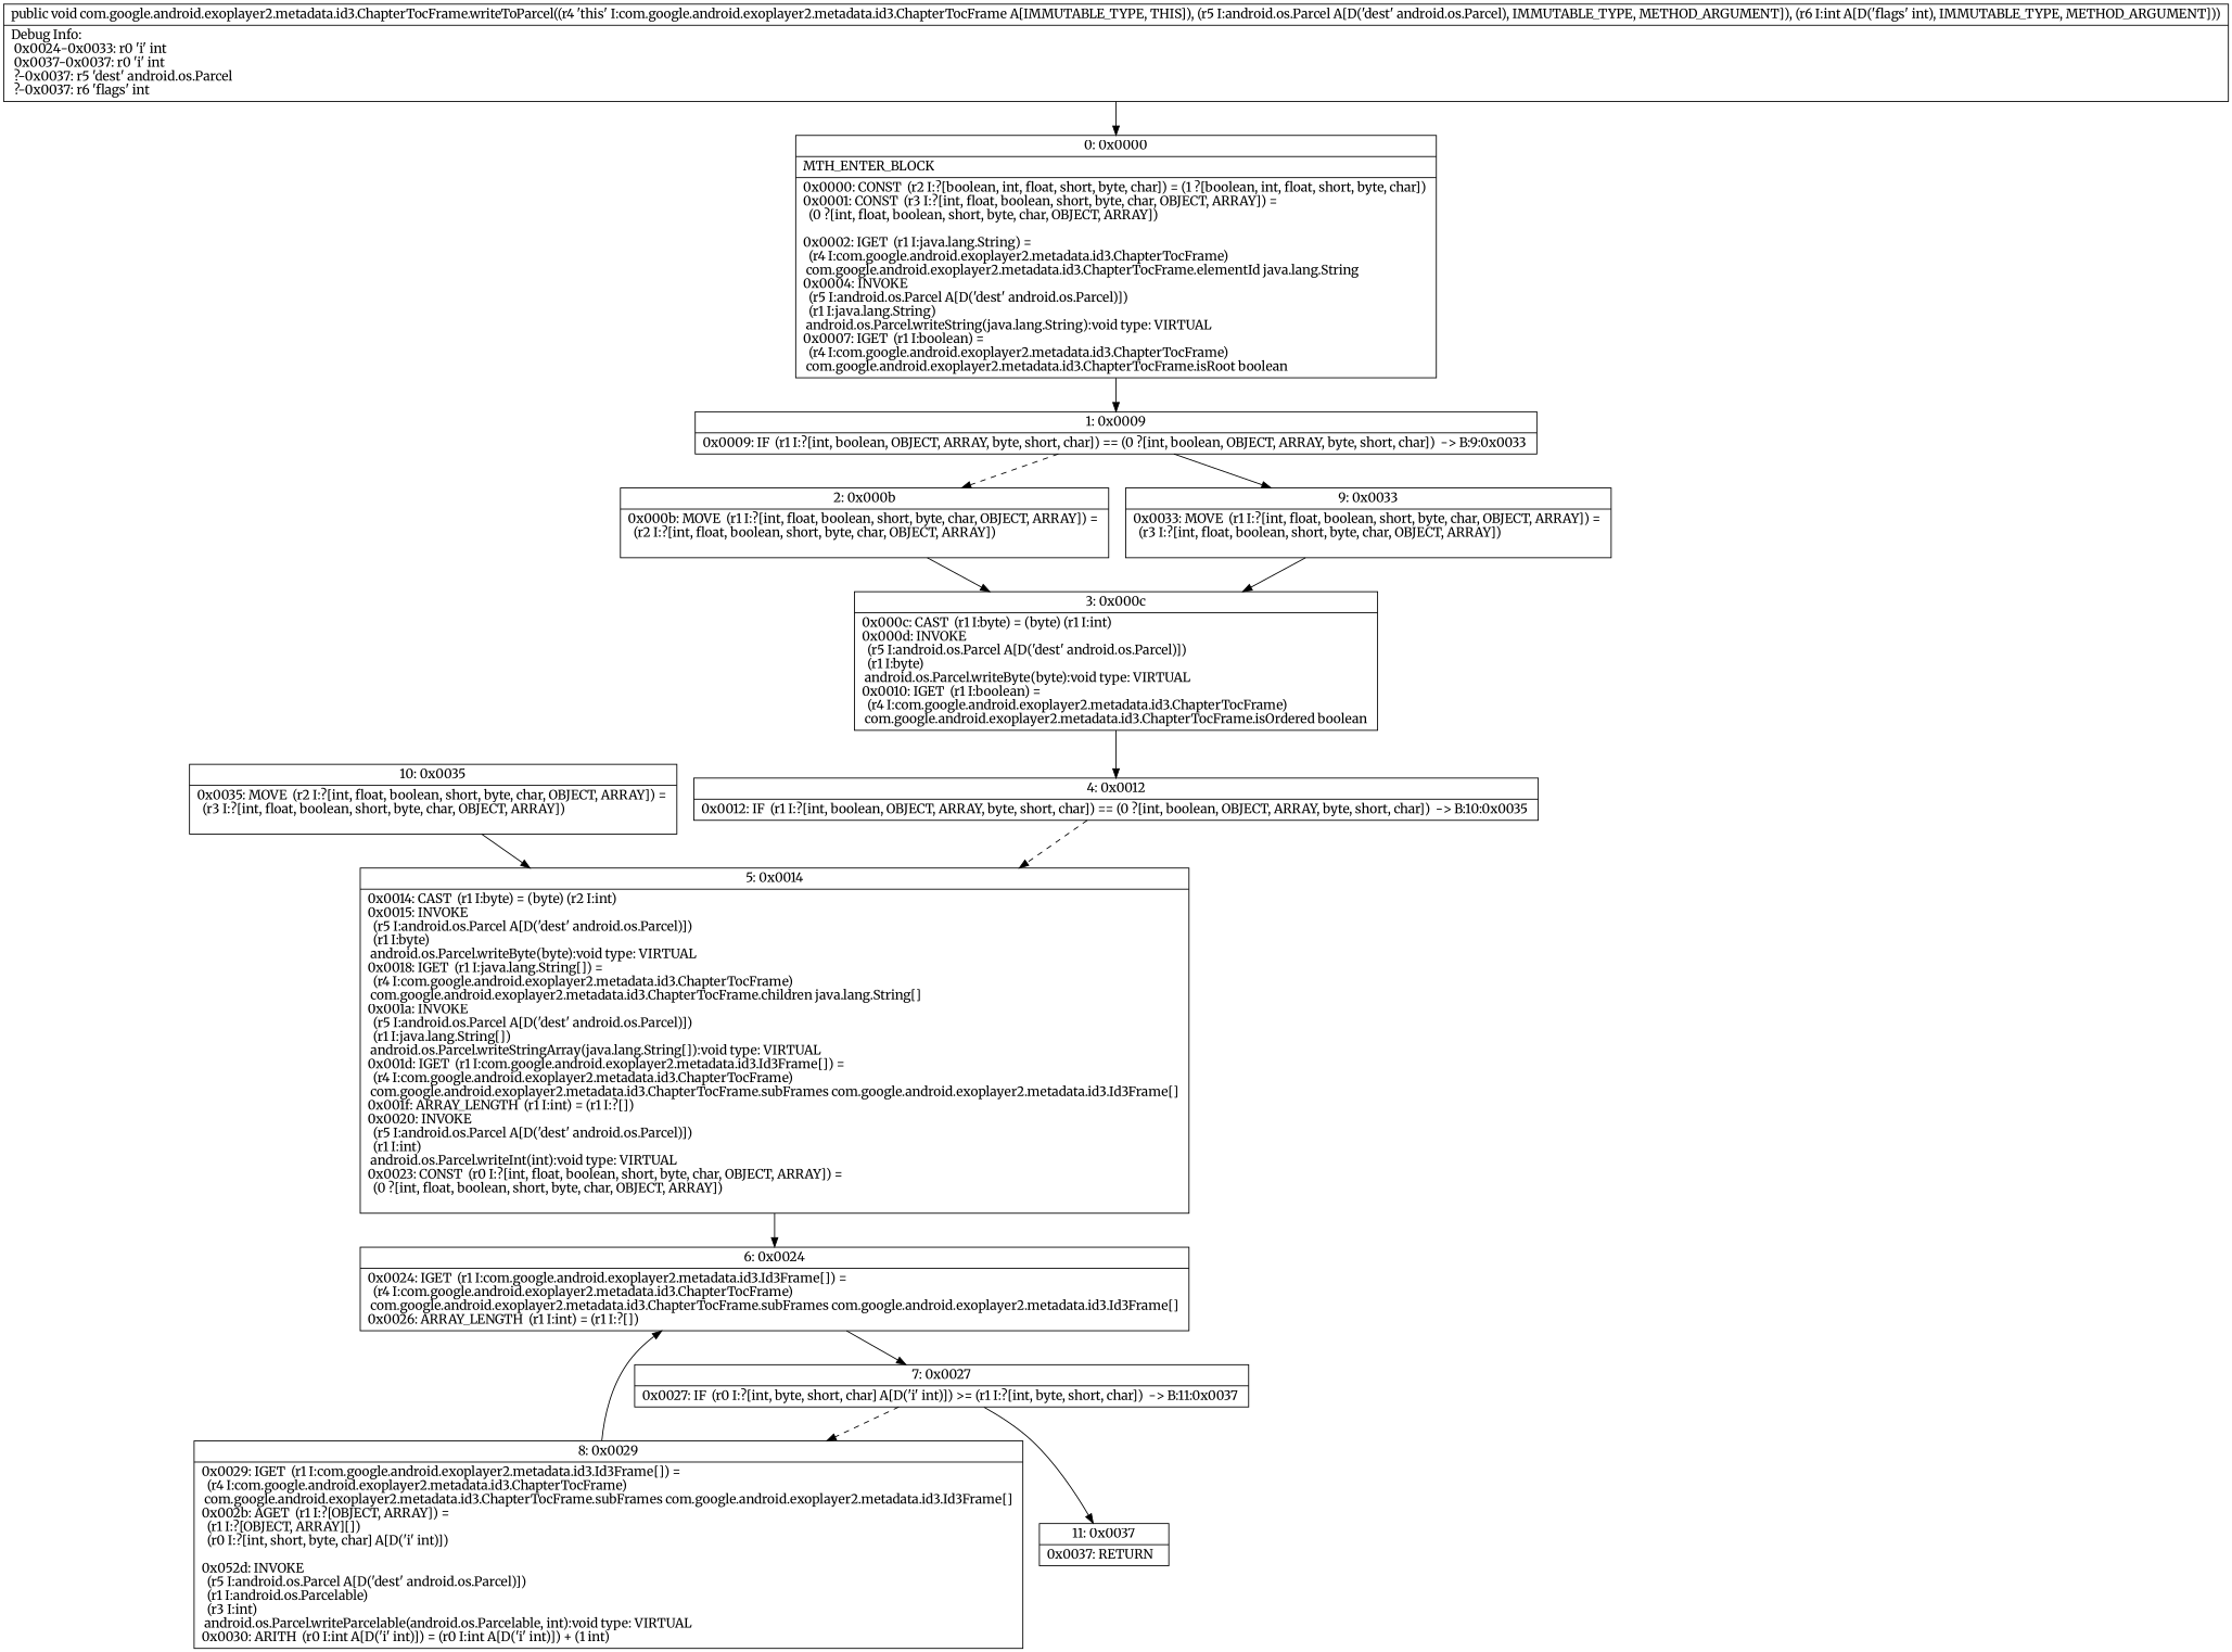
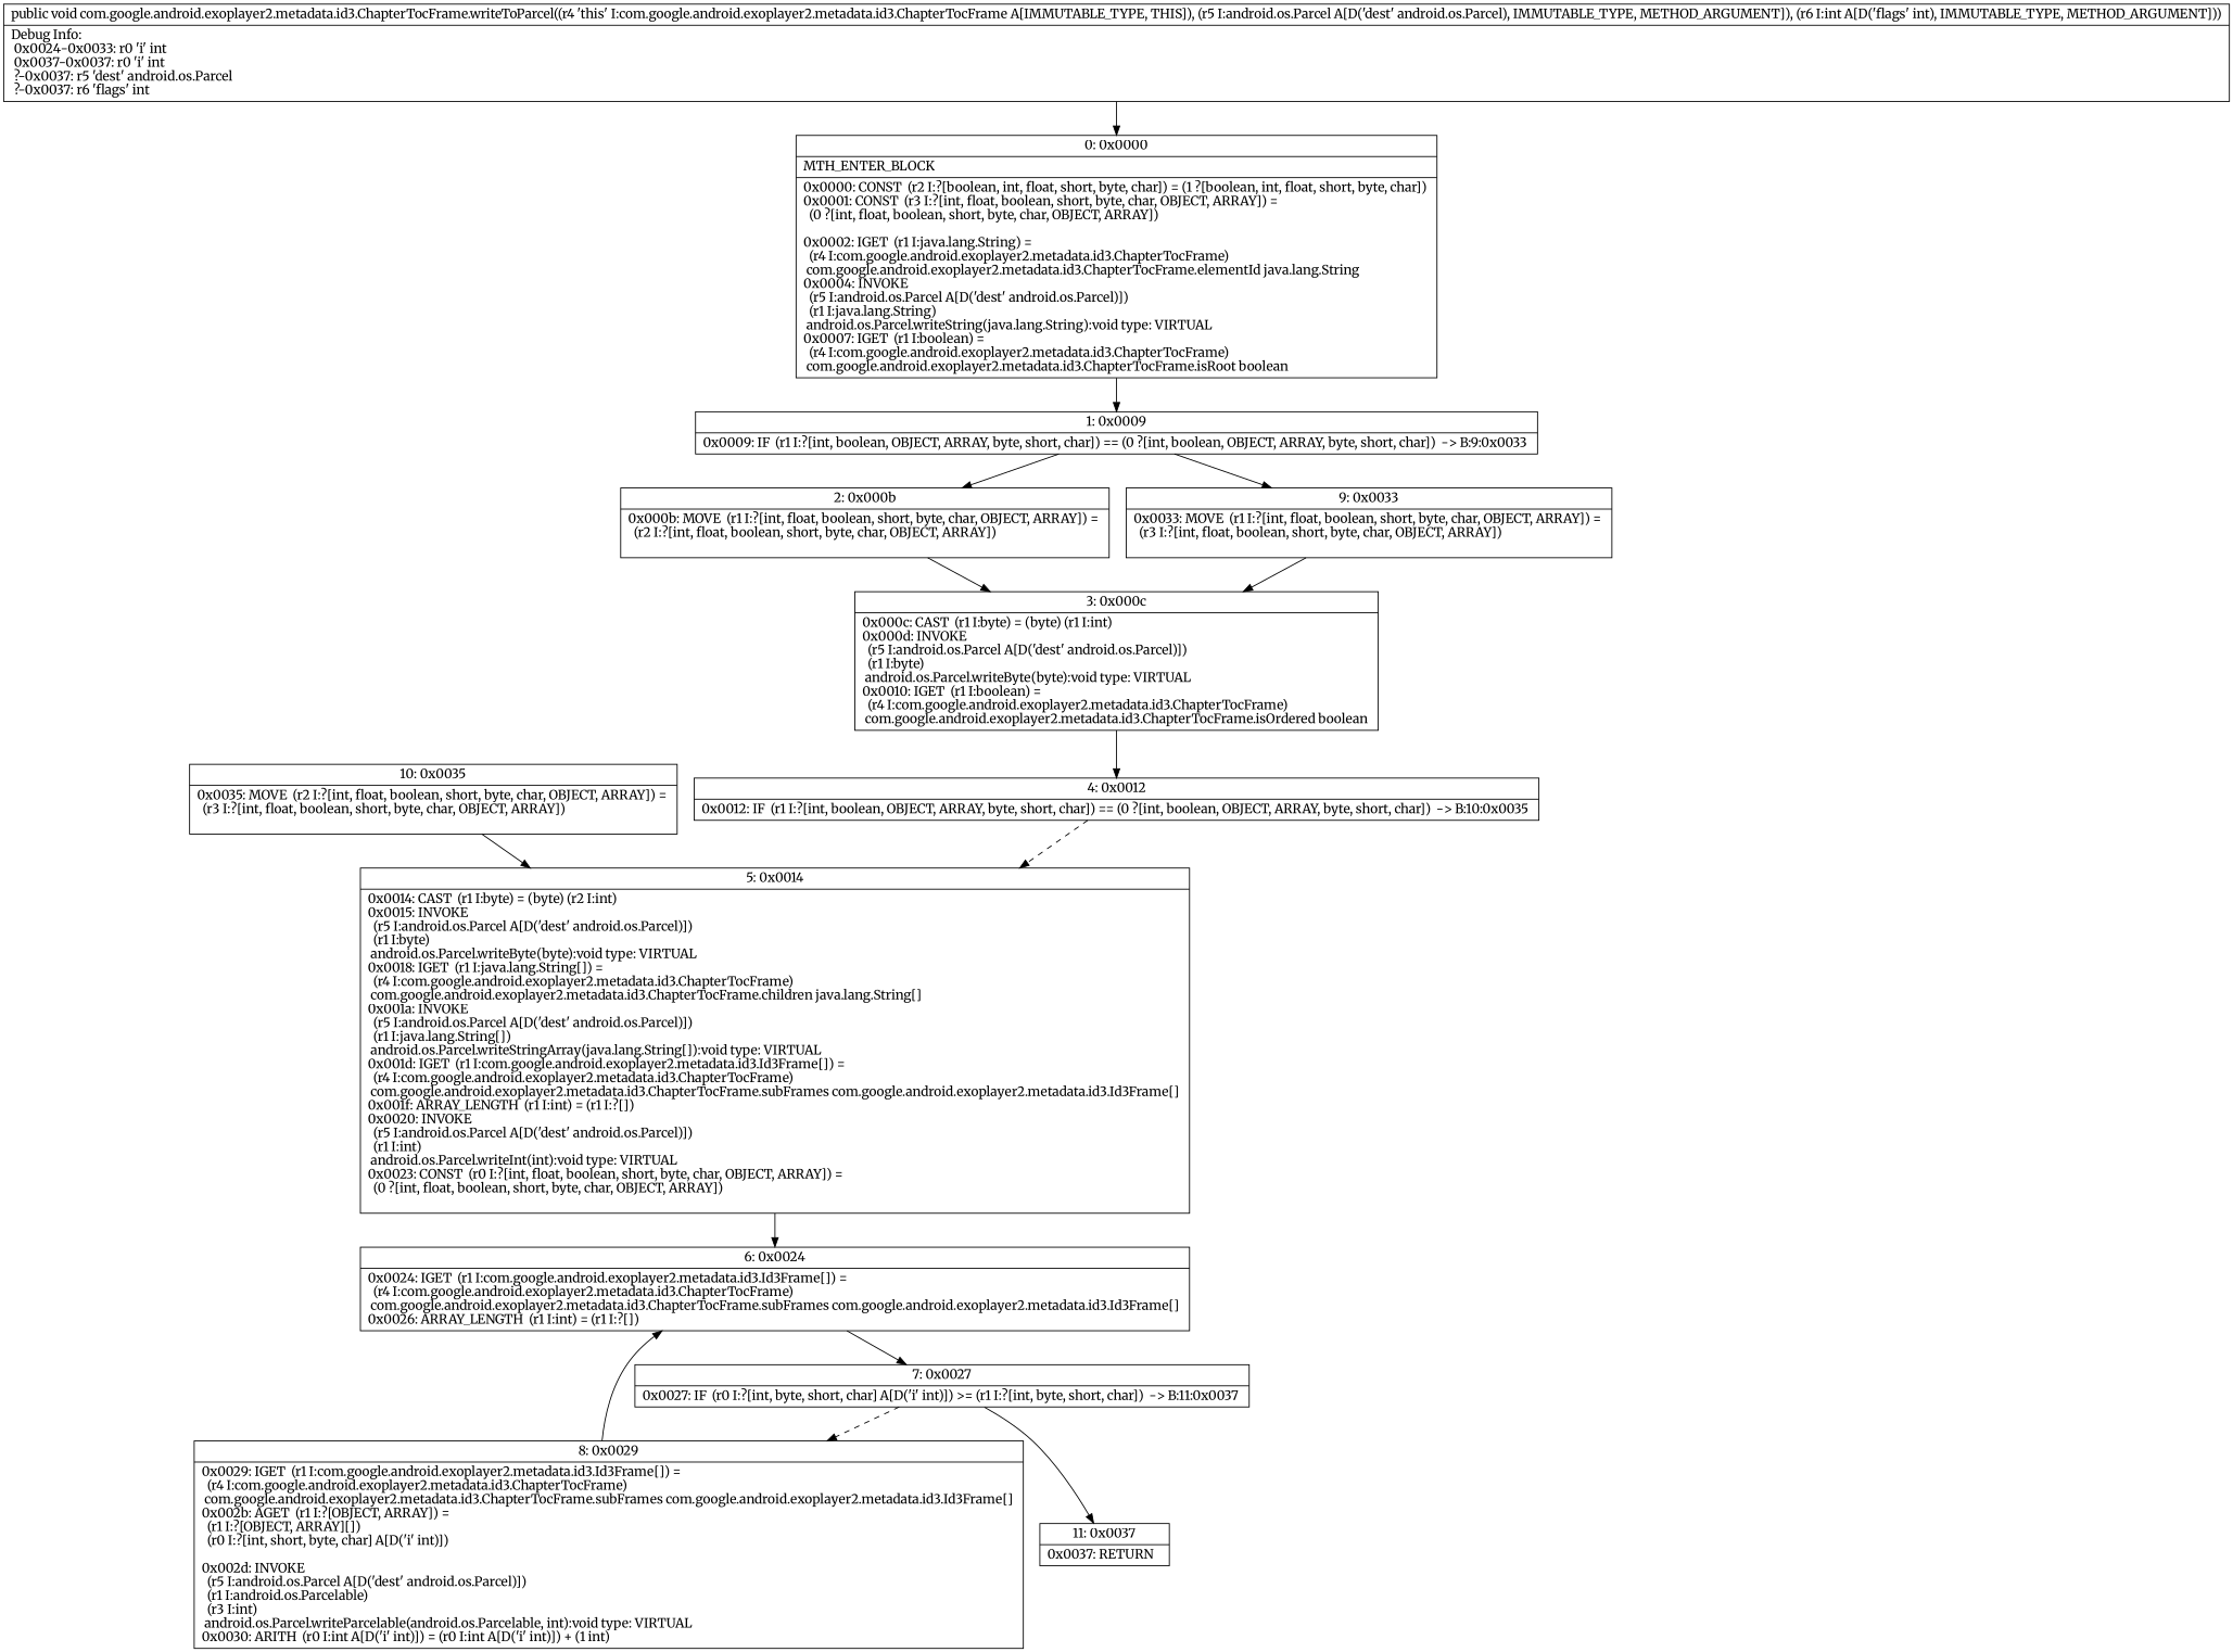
  digraph {
    fontname=Merriweather
    node [fontname=Merriweather shape=record]
    edge [fontname=Merriweather]
    n1 [label="{0\:\ 0x0000|MTH_ENTER_BLOCK\l|0x0000: CONST  (r2 I:?[boolean, int, float, short, byte, char]) = (1 ?[boolean, int, float, short, byte, char]) \l0x0001: CONST  (r3 I:?[int, float, boolean, short, byte, char, OBJECT, ARRAY]) = \l  (0 ?[int, float, boolean, short, byte, char, OBJECT, ARRAY])\l \l0x0002: IGET  (r1 I:java.lang.String) = \l  (r4 I:com.google.android.exoplayer2.metadata.id3.ChapterTocFrame)\l com.google.android.exoplayer2.metadata.id3.ChapterTocFrame.elementId java.lang.String \l0x0004: INVOKE  \l  (r5 I:android.os.Parcel A[D('dest' android.os.Parcel)])\l  (r1 I:java.lang.String)\l android.os.Parcel.writeString(java.lang.String):void type: VIRTUAL \l0x0007: IGET  (r1 I:boolean) = \l  (r4 I:com.google.android.exoplayer2.metadata.id3.ChapterTocFrame)\l com.google.android.exoplayer2.metadata.id3.ChapterTocFrame.isRoot boolean \l}"]
    n2 [label="{1\:\ 0x0009|0x0009: IF  (r1 I:?[int, boolean, OBJECT, ARRAY, byte, short, char]) == (0 ?[int, boolean, OBJECT, ARRAY, byte, short, char])  \-\> B:9:0x0033 \l}"]
    n3 [label="{2\:\ 0x000b|0x000b: MOVE  (r1 I:?[int, float, boolean, short, byte, char, OBJECT, ARRAY]) = \l  (r2 I:?[int, float, boolean, short, byte, char, OBJECT, ARRAY])\l \l}"]
    n4 [label="{9\:\ 0x0033|0x0033: MOVE  (r1 I:?[int, float, boolean, short, byte, char, OBJECT, ARRAY]) = \l  (r3 I:?[int, float, boolean, short, byte, char, OBJECT, ARRAY])\l \l}"]
    n5 [label="{3\:\ 0x000c|0x000c: CAST  (r1 I:byte) = (byte) (r1 I:int) \l0x000d: INVOKE  \l  (r5 I:android.os.Parcel A[D('dest' android.os.Parcel)])\l  (r1 I:byte)\l android.os.Parcel.writeByte(byte):void type: VIRTUAL \l0x0010: IGET  (r1 I:boolean) = \l  (r4 I:com.google.android.exoplayer2.metadata.id3.ChapterTocFrame)\l com.google.android.exoplayer2.metadata.id3.ChapterTocFrame.isOrdered boolean \l}"]
    n6 [label="{4\:\ 0x0012|0x0012: IF  (r1 I:?[int, boolean, OBJECT, ARRAY, byte, short, char]) == (0 ?[int, boolean, OBJECT, ARRAY, byte, short, char])  \-\> B:10:0x0035 \l}"]
    n7 [label="{5\:\ 0x0014|0x0014: CAST  (r1 I:byte) = (byte) (r2 I:int) \l0x0015: INVOKE  \l  (r5 I:android.os.Parcel A[D('dest' android.os.Parcel)])\l  (r1 I:byte)\l android.os.Parcel.writeByte(byte):void type: VIRTUAL \l0x0018: IGET  (r1 I:java.lang.String[]) = \l  (r4 I:com.google.android.exoplayer2.metadata.id3.ChapterTocFrame)\l com.google.android.exoplayer2.metadata.id3.ChapterTocFrame.children java.lang.String[] \l0x001a: INVOKE  \l  (r5 I:android.os.Parcel A[D('dest' android.os.Parcel)])\l  (r1 I:java.lang.String[])\l android.os.Parcel.writeStringArray(java.lang.String[]):void type: VIRTUAL \l0x001d: IGET  (r1 I:com.google.android.exoplayer2.metadata.id3.Id3Frame[]) = \l  (r4 I:com.google.android.exoplayer2.metadata.id3.ChapterTocFrame)\l com.google.android.exoplayer2.metadata.id3.ChapterTocFrame.subFrames com.google.android.exoplayer2.metadata.id3.Id3Frame[] \l0x001f: ARRAY_LENGTH  (r1 I:int) = (r1 I:?[]) \l0x0020: INVOKE  \l  (r5 I:android.os.Parcel A[D('dest' android.os.Parcel)])\l  (r1 I:int)\l android.os.Parcel.writeInt(int):void type: VIRTUAL \l0x0023: CONST  (r0 I:?[int, float, boolean, short, byte, char, OBJECT, ARRAY]) = \l  (0 ?[int, float, boolean, short, byte, char, OBJECT, ARRAY])\l \l}"]
    n8 [label="{6\:\ 0x0024|0x0024: IGET  (r1 I:com.google.android.exoplayer2.metadata.id3.Id3Frame[]) = \l  (r4 I:com.google.android.exoplayer2.metadata.id3.ChapterTocFrame)\l com.google.android.exoplayer2.metadata.id3.ChapterTocFrame.subFrames com.google.android.exoplayer2.metadata.id3.Id3Frame[] \l0x0026: ARRAY_LENGTH  (r1 I:int) = (r1 I:?[]) \l}"]
    n9 [label="{10\:\ 0x0035|0x0035: MOVE  (r2 I:?[int, float, boolean, short, byte, char, OBJECT, ARRAY]) = \l  (r3 I:?[int, float, boolean, short, byte, char, OBJECT, ARRAY])\l \l}"]
    n10 [label="{7\:\ 0x0027|0x0027: IF  (r0 I:?[int, byte, short, char] A[D('i' int)]) \>= (r1 I:?[int, byte, short, char])  \-\> B:11:0x0037 \l}"]
-   n11 [label="{8\:\ 0x0029|0x0029: IGET  (r1 I:com.google.android.exoplayer2.metadata.id3.Id3Frame[]) = \l  (r4 I:com.google.android.exoplayer2.metadata.id3.ChapterTocFrame)\l com.google.android.exoplayer2.metadata.id3.ChapterTocFrame.subFrames com.google.android.exoplayer2.metadata.id3.Id3Frame[] \l0x002b: AGET  (r1 I:?[OBJECT, ARRAY]) = \l  (r1 I:?[OBJECT, ARRAY][])\l  (r0 I:?[int, short, byte, char] A[D('i' int)])\l \l0x052d: INVOKE  \l  (r5 I:android.os.Parcel A[D('dest' android.os.Parcel)])\l  (r1 I:android.os.Parcelable)\l  (r3 I:int)\l android.os.Parcel.writeParcelable(android.os.Parcelable, int):void type: VIRTUAL \l0x0030: ARITH  (r0 I:int A[D('i' int)]) = (r0 I:int A[D('i' int)]) + (1 int) \l}"]
+   n11 [label="{8\:\ 0x0029|0x0029: IGET  (r1 I:com.google.android.exoplayer2.metadata.id3.Id3Frame[]) = \l  (r4 I:com.google.android.exoplayer2.metadata.id3.ChapterTocFrame)\l com.google.android.exoplayer2.metadata.id3.ChapterTocFrame.subFrames com.google.android.exoplayer2.metadata.id3.Id3Frame[] \l0x002b: AGET  (r1 I:?[OBJECT, ARRAY]) = \l  (r1 I:?[OBJECT, ARRAY][])\l  (r0 I:?[int, short, byte, char] A[D('i' int)])\l \l0x002d: INVOKE  \l  (r5 I:android.os.Parcel A[D('dest' android.os.Parcel)])\l  (r1 I:android.os.Parcelable)\l  (r3 I:int)\l android.os.Parcel.writeParcelable(android.os.Parcelable, int):void type: VIRTUAL \l0x0030: ARITH  (r0 I:int A[D('i' int)]) = (r0 I:int A[D('i' int)]) + (1 int) \l}"]
    n12 [label="{11\:\ 0x0037|0x0037: RETURN   \l}"]
    n13 [label="{public void com.google.android.exoplayer2.metadata.id3.ChapterTocFrame.writeToParcel((r4 'this' I:com.google.android.exoplayer2.metadata.id3.ChapterTocFrame A[IMMUTABLE_TYPE, THIS]), (r5 I:android.os.Parcel A[D('dest' android.os.Parcel), IMMUTABLE_TYPE, METHOD_ARGUMENT]), (r6 I:int A[D('flags' int), IMMUTABLE_TYPE, METHOD_ARGUMENT]))  | Debug Info:\l  0x0024\-0x0033: r0 'i' int\l  0x0037\-0x0037: r0 'i' int\l  ?\-0x0037: r5 'dest' android.os.Parcel\l  ?\-0x0037: r6 'flags' int\l}"]
    n1 -> n2
-   n2 -> n3 [style=dashed]
+   n2 -> n3 [style=solid]
    n2 -> n4
    n3 -> n5
    n4 -> n5
    n5 -> n6
    n6 -> n7 [style=dashed]
    n7 -> n8
    n8 -> n10
    n9 -> n7
    n10 -> n11 [style=dashed]
    n10 -> n12
    n11 -> n8
    n13 -> n1
  }
